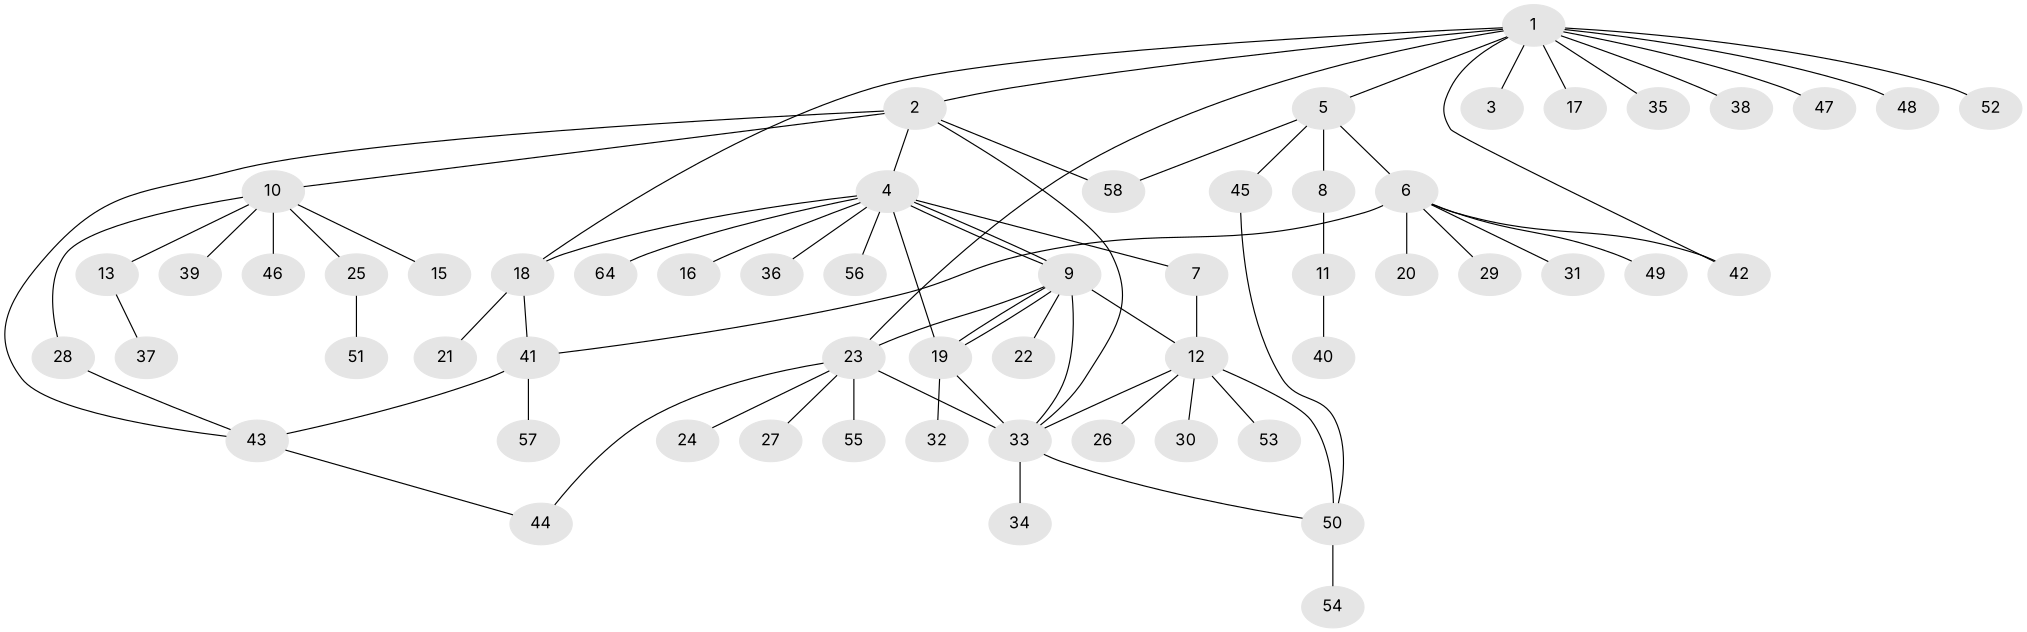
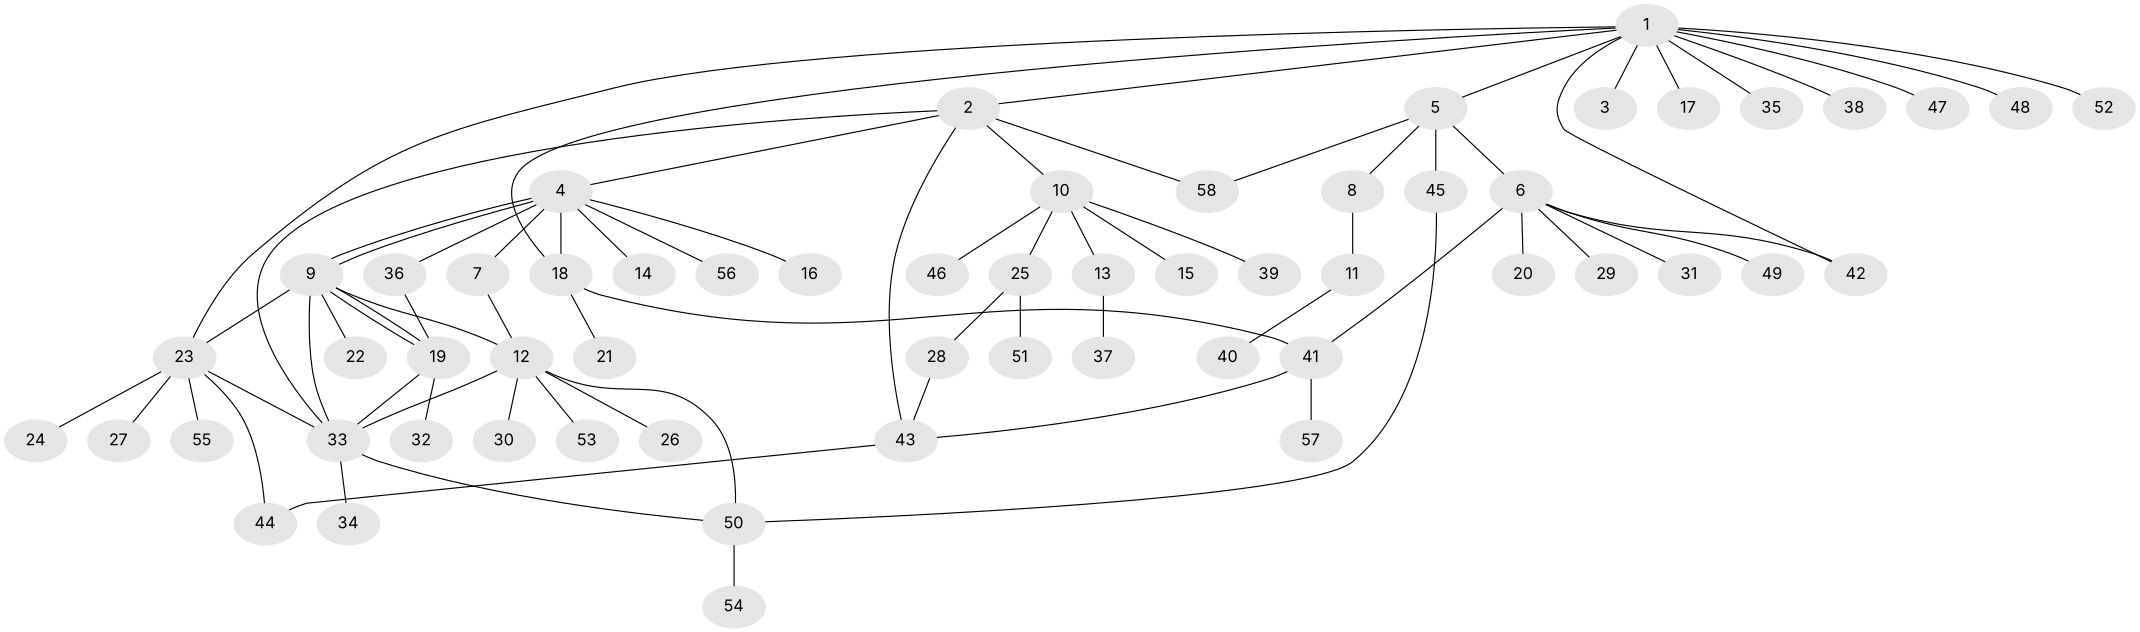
  graph {
    fontname=Inter
    node [color=gray90 fontname=Inter style=filled]
    edge [fontname=Inter]
    1
    2
    3
    5
    17
    18
    23
    35
    38
    42
    47
    48
    52
    4
    10
    33
    43
    58
    6
    8
    45
    41
    21
    24
    27
    44
    55
    7
    9
-   14 [label=64]
+   14
    16
    19
    36
    56
    13
    15
    25
    28
    39
    46
    50
    34
    12
    22
    32
    20
    29
    31
    49
    11
    57
    26
    30
    53
    40
    37
    51
    54
    1 -- 2
    1 -- 3
    1 -- 5
    1 -- 17
    1 -- 18
    1 -- 23
    1 -- 35
    1 -- 38
    1 -- 42
    1 -- 47
    1 -- 48
    1 -- 52
    2 -- 4
    2 -- 10
    2 -- 33
    2 -- 43
    2 -- 58
    5 -- 58
    5 -- 6
    5 -- 8
    5 -- 45
    18 -- 41
    18 -- 21
    23 -- 33
    23 -- 24
    23 -- 27
    23 -- 44
    23 -- 55
    4 -- 18
    4 -- 7
    4 -- 9
    4 -- 9
    4 -- 14
    4 -- 16
-   4 -- 19
+   36 -- 19
    4 -- 36
    4 -- 56
    10 -- 13
    10 -- 15
    10 -- 25
-   10 -- 28
+   25 -- 28
    10 -- 39
    10 -- 46
    33 -- 50
    33 -- 34
    43 -- 44
    6 -- 42
    6 -- 41
    6 -- 20
    6 -- 29
    6 -- 31
    6 -- 49
    8 -- 11
    45 -- 50
    41 -- 43
    41 -- 57
    7 -- 12
    9 -- 23
    9 -- 33
    9 -- 19
    9 -- 19
    9 -- 12
    9 -- 22
    19 -- 33
    19 -- 32
    13 -- 37
    25 -- 51
    28 -- 43
    50 -- 54
    12 -- 33
    12 -- 50
    12 -- 26
    12 -- 30
    12 -- 53
    11 -- 40
  }
